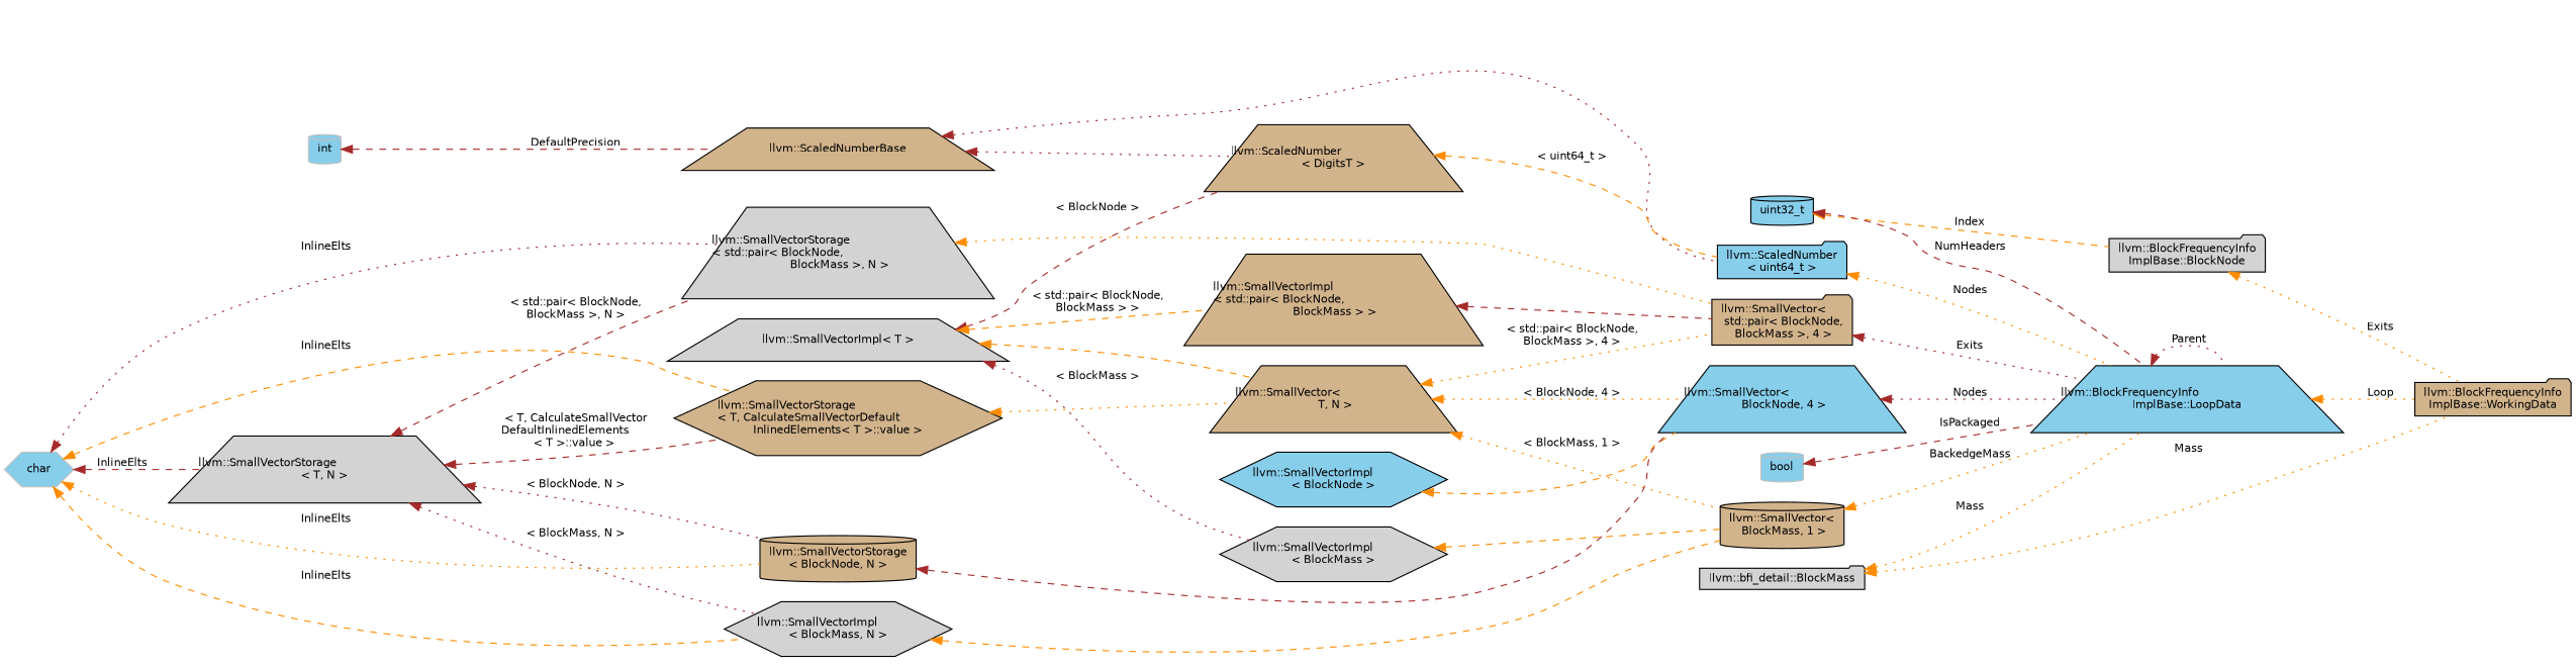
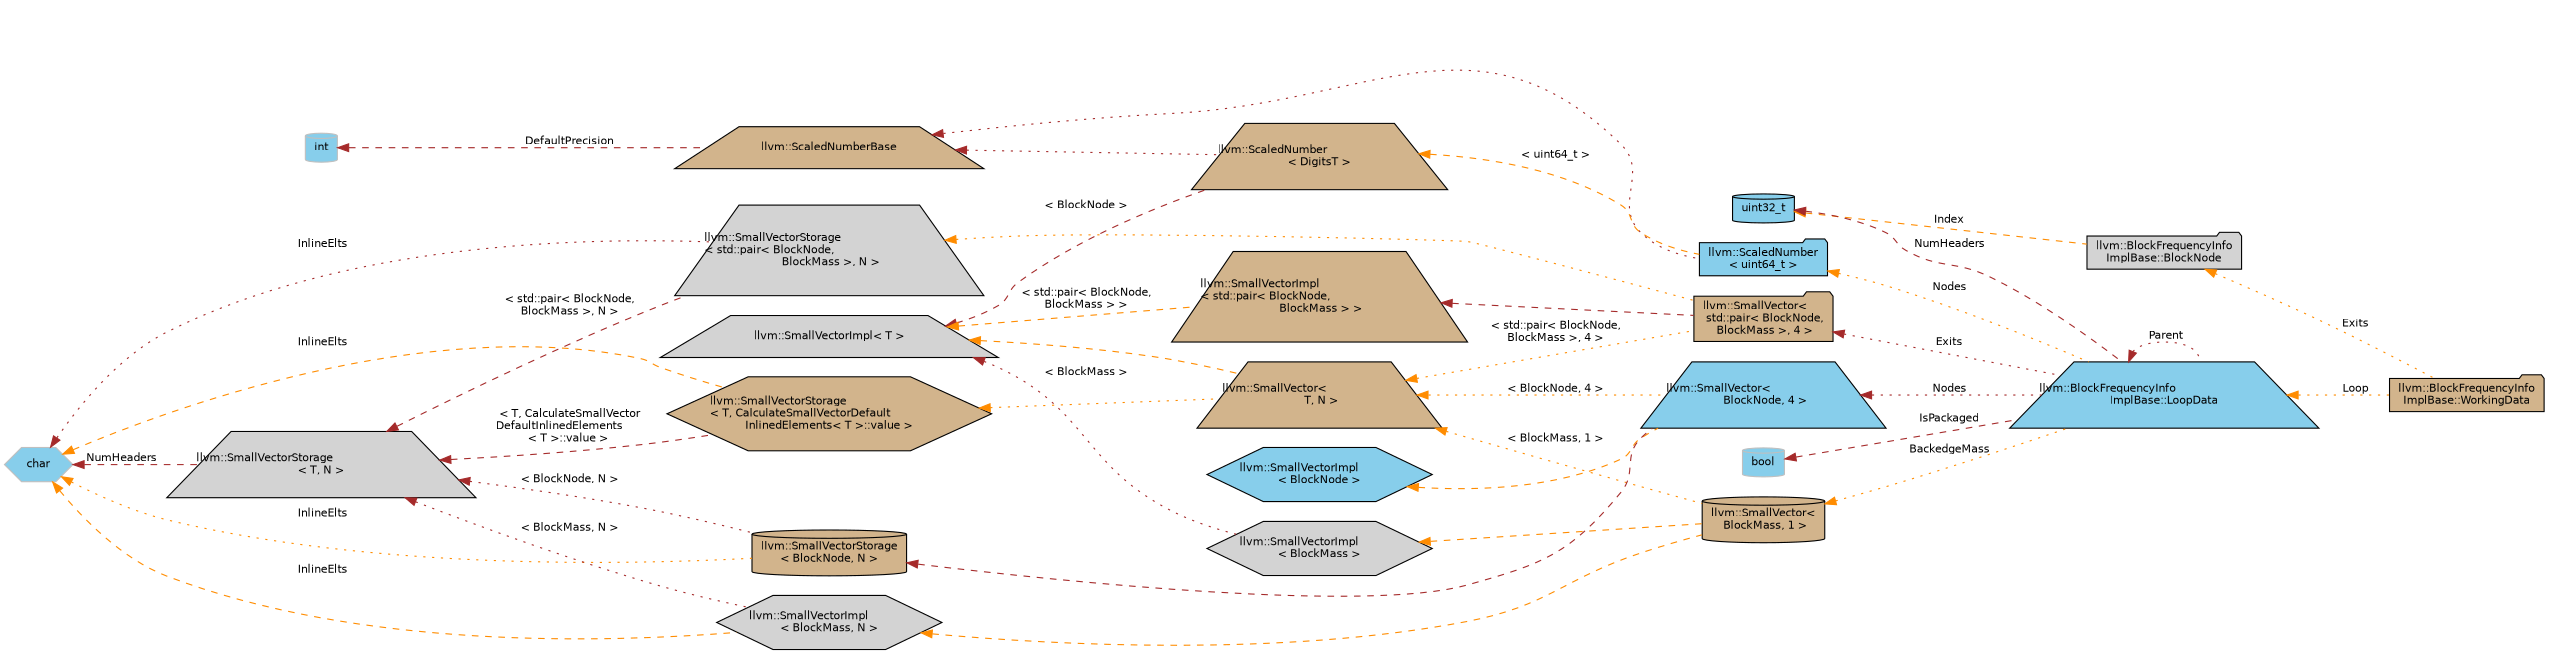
  digraph {
    rankdir=LR
    node [color=black fillcolor=tan fontname=Helvetica fontsize=10 shape=trapezium style=filled]
    edge [color=darkorange dir=back fontname=Helvetica fontsize=10 labelfontname=Helvetica labelfontsize=10 style=dotted]
    n1 [fontcolor=black height=0.2 label="llvm::BlockFrequencyInfo\lImplBase::WorkingData" shape=folder width=0.4]
    n2 [fillcolor=lightgrey height=0.2 label="llvm::BlockFrequencyInfo\lImplBase::BlockNode" shape=folder width=0.4]
    n3 [fillcolor=skyblue height=0.2 label=uint32_t shape=cylinder width=0.4]
    n4 [fillcolor=skyblue height=0.2 label="llvm::BlockFrequencyInfo\lImplBase::LoopData" width=0.4]
    n5 [fillcolor=skyblue height=0.2 label="llvm::ScaledNumber\l\< uint64_t \>" shape=folder width=0.4]
    n6 [height=0.2 label="llvm::ScaledNumberBase" width=0.4]
    n7 [height=0.2 label="llvm::ScaledNumber\l\< DigitsT \>" width=0.4]
    n8 [color=grey75 fillcolor=skyblue height=0.2 label=int shape=cylinder width=0.4]
    n9 [height=0.2 label="llvm::SmallVector\<\l BlockMass, 1 \>" shape=cylinder width=0.4]
    n10 [fillcolor=lightgrey height=0.2 label="llvm::SmallVectorImpl\l\< BlockMass \>" shape=hexagon width=0.4]
    n11 [fillcolor=lightgrey height=0.2 label="llvm::SmallVectorImpl\< T \>" width=0.4]
    n12 [height=0.2 label="llvm::SmallVector\<\l T, N \>" width=0.4]
    n13 [height=0.2 label="llvm::SmallVectorImpl\l\< std::pair\< BlockNode,\l BlockMass \> \>" width=0.4]
    n14 [fillcolor=skyblue height=0.2 label="llvm::SmallVector\<\l BlockNode, 4 \>" width=0.4]
    n15 [height=0.2 label="llvm::SmallVector\<\l std::pair\< BlockNode,\l BlockMass \>, 4 \>" shape=folder width=0.4]
    n16 [fillcolor=skyblue height=0.2 label="llvm::SmallVectorImpl\l\< BlockNode \>" shape=hexagon width=0.4]
    n17 [fillcolor=lightgrey height=0.2 label="llvm::SmallVectorImpl\l\< BlockMass, N \>" shape=hexagon width=0.4]
    n18 [color=grey75 fillcolor=skyblue height=0.2 label=char shape=hexagon width=0.4]
    n19 [fillcolor=lightgrey height=0.2 label="llvm::SmallVectorStorage\l\< T, N \>" width=0.4]
    n20 [height=0.2 label="llvm::SmallVectorStorage\l\< T, CalculateSmallVectorDefault\lInlinedElements\< T \>::value \>" shape=hexagon width=0.4]
    n21 [height=0.2 label="llvm::SmallVectorStorage\l\< BlockNode, N \>" shape=cylinder width=0.4]
    n22 [fillcolor=lightgrey height=0.2 label="llvm::SmallVectorStorage\l\< std::pair\< BlockNode,\l BlockMass \>, N \>" width=0.4]
    n23 [color=grey75 fillcolor=skyblue height=0.2 label=bool shape=cylinder width=0.4]
-   n24 [fillcolor=lightgrey height=0.2 label="llvm::bfi_detail::BlockMass" shape=folder width=0.4]
    n2 -> n1 [label=" Exits"]
    n3 -> n2 [label=" Index" style=dashed]
    n3 -> n4 [color=brown label=" NumHeaders" style=dashed]
    n4 -> n1 [label=" Loop"]
    n4 -> n4 [color=brown label=" Parent"]
    n5 -> n4 [label=" Nodes"]
    n6 -> n5 [color=brown]
    n6 -> n7 [color=brown]
    n7 -> n5 [label=" \< uint64_t \>" style=dashed]
    n8 -> n6 [color=brown label=" DefaultPrecision" style=dashed]
    n9 -> n4 [label=" BackedgeMass"]
    n10 -> n9 [style=dashed]
    n11 -> n7 [color=brown label=" \< BlockNode \>" style=dashed]
    n11 -> n10 [color=brown label=" \< BlockMass \>"]
    n11 -> n12 [style=dashed]
    n11 -> n13 [label=" \< std::pair\< BlockNode,\l BlockMass \> \>" style=dashed]
    n12 -> n9 [label=" \< BlockMass, 1 \>"]
    n12 -> n14 [label=" \< BlockNode, 4 \>"]
    n12 -> n15 [label=" \< std::pair\< BlockNode,\l BlockMass \>, 4 \>"]
    n13 -> n15 [color=brown style=dashed]
    n14 -> n4 [color=brown label=" Nodes"]
    n15 -> n4 [color=brown label=" Exits"]
    n16 -> n14 [style=dashed]
    n17 -> n9 [style=dashed]
    n18 -> n17 [label=" InlineElts" style=dashed]
-   n18 -> n19 [color=brown label=" InlineElts" style=dashed]
+   n18 -> n19 [color=brown label=" NumHeaders" style=dashed]
    n18 -> n20 [label=" InlineElts" style=dashed]
    n18 -> n21 [label=" InlineElts"]
    n18 -> n22 [color=brown label=" InlineElts"]
    n19 -> n17 [color=brown label=" \< BlockMass, N \>"]
    n19 -> n20 [color=brown label=" \< T, CalculateSmallVector\lDefaultInlinedElements\l\< T \>::value \>" style=dashed]
    n19 -> n21 [color=brown label=" \< BlockNode, N \>"]
    n19 -> n22 [color=brown label=" \< std::pair\< BlockNode,\l BlockMass \>, N \>" style=dashed]
    n20 -> n12
    n21 -> n14 [color=brown style=dashed]
    n22 -> n15
    n23 -> n4 [color=brown label=" IsPackaged" style=dashed]
-   n24 -> n1 [label=" Mass"]
-   n24 -> n4 [label=" Mass"]
  }
